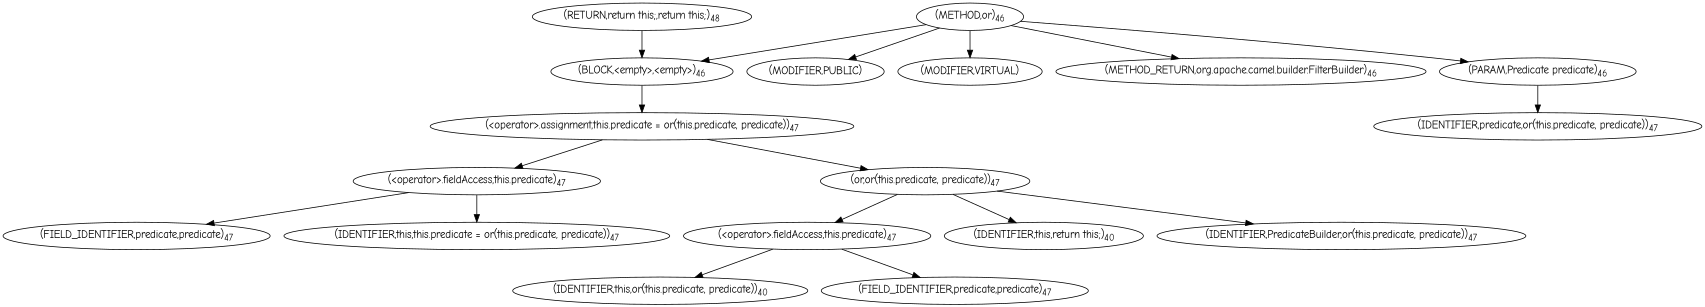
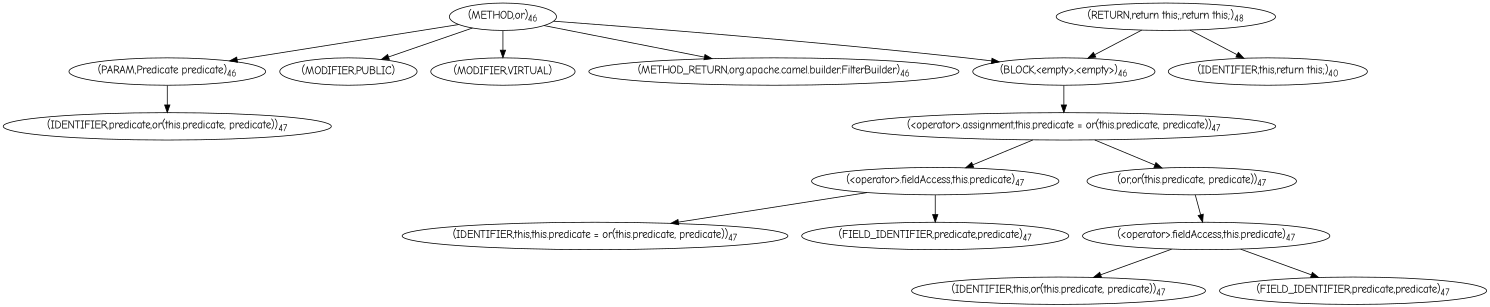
  digraph {
    fontname="Comic Neue"
    node [fontname="Comic Neue"]
    edge [fontname="Comic Neue"]
    n1 [label=<(METHOD,or)<SUB>46</SUB>>]
    n2 [label=<(PARAM,Predicate predicate)<SUB>46</SUB>>]
    n3 [label=<(BLOCK,&lt;empty&gt;,&lt;empty&gt;)<SUB>46</SUB>>]
    n4 [label=<(MODIFIER,PUBLIC)>]
    n5 [label=<(MODIFIER,VIRTUAL)>]
    n6 [label=<(METHOD_RETURN,org.apache.camel.builder.FilterBuilder)<SUB>46</SUB>>]
    n7 [label=<(IDENTIFIER,predicate,or(this.predicate, predicate))<SUB>47</SUB>>]
    n8 [label=<(&lt;operator&gt;.assignment,this.predicate = or(this.predicate, predicate))<SUB>47</SUB>>]
    n9 [label=<(&lt;operator&gt;.fieldAccess,this.predicate)<SUB>47</SUB>>]
    n10 [label=<(or,or(this.predicate, predicate))<SUB>47</SUB>>]
    n11 [label=<(RETURN,return this;,return this;)<SUB>48</SUB>>]
    n12 [label=<(IDENTIFIER,this,return this;)<SUB>40</SUB>>]
    n13 [label=<(IDENTIFIER,this,this.predicate = or(this.predicate, predicate))<SUB>47</SUB>>]
    n14 [label=<(FIELD_IDENTIFIER,predicate,predicate)<SUB>47</SUB>>]
-   n15 [label=<(IDENTIFIER,PredicateBuilder,or(this.predicate, predicate))<SUB>47</SUB>>]
    n16 [label=<(&lt;operator&gt;.fieldAccess,this.predicate)<SUB>47</SUB>>]
-   n17 [label=<(IDENTIFIER,this,or(this.predicate, predicate))<SUB>40</SUB>>]
+   n17 [label=<(IDENTIFIER,this,or(this.predicate, predicate))<SUB>47</SUB>>]
    n18 [label=<(FIELD_IDENTIFIER,predicate,predicate)<SUB>47</SUB>>]
    n1 -> n2
    n1 -> n3
    n1 -> n4
    n1 -> n5
    n1 -> n6
    n2 -> n7
    n3 -> n8
    n8 -> n9
    n8 -> n10
    n9 -> n13
    n9 -> n14
-   n10 -> n15
    n10 -> n16
    n11 -> n3
-   n10 -> n12
+   n11 -> n12
    n16 -> n17
    n16 -> n18
  }
